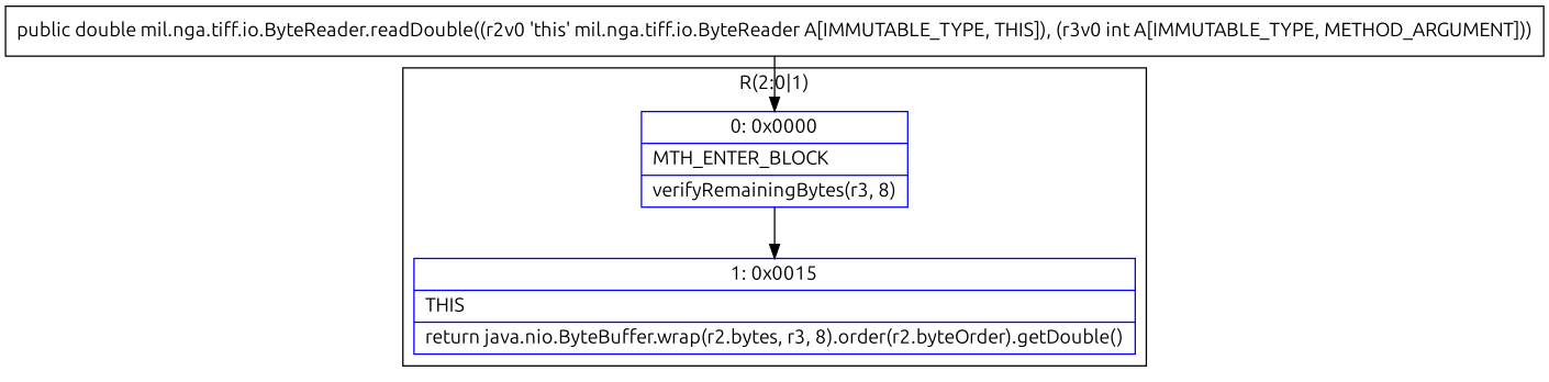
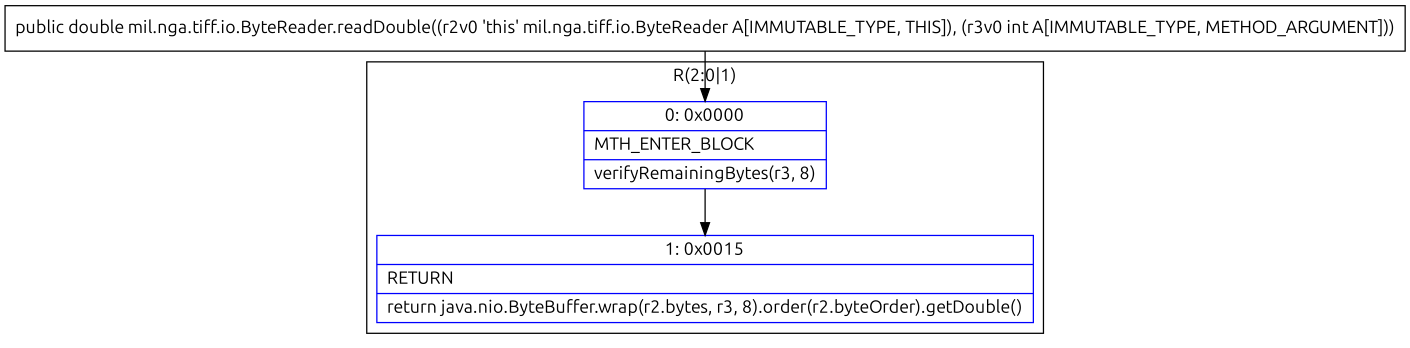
  digraph {
    fontname=Ubuntu
    node [color=blue shape=record fontname=Ubuntu]
    edge [fontname=Ubuntu]
    n1 [label="{0\:\ 0x0000|MTH_ENTER_BLOCK\l|verifyRemainingBytes(r3, 8)\l}"]
-   n2 [label="{1\:\ 0x0015|THIS\l|return java.nio.ByteBuffer.wrap(r2.bytes, r3, 8).order(r2.byteOrder).getDouble()\l}"]
+   n2 [label="{1\:\ 0x0015|RETURN\l|return java.nio.ByteBuffer.wrap(r2.bytes, r3, 8).order(r2.byteOrder).getDouble()\l}"]
    n3 [label="{public double mil.nga.tiff.io.ByteReader.readDouble((r2v0 'this' mil.nga.tiff.io.ByteReader A[IMMUTABLE_TYPE, THIS]), (r3v0 int A[IMMUTABLE_TYPE, METHOD_ARGUMENT])) }" color=""]
    subgraph cluster_1 {
      label="R(2:0|1)"
      n1
      n2
    }
    n1 -> n2
    n3 -> n1
  }
